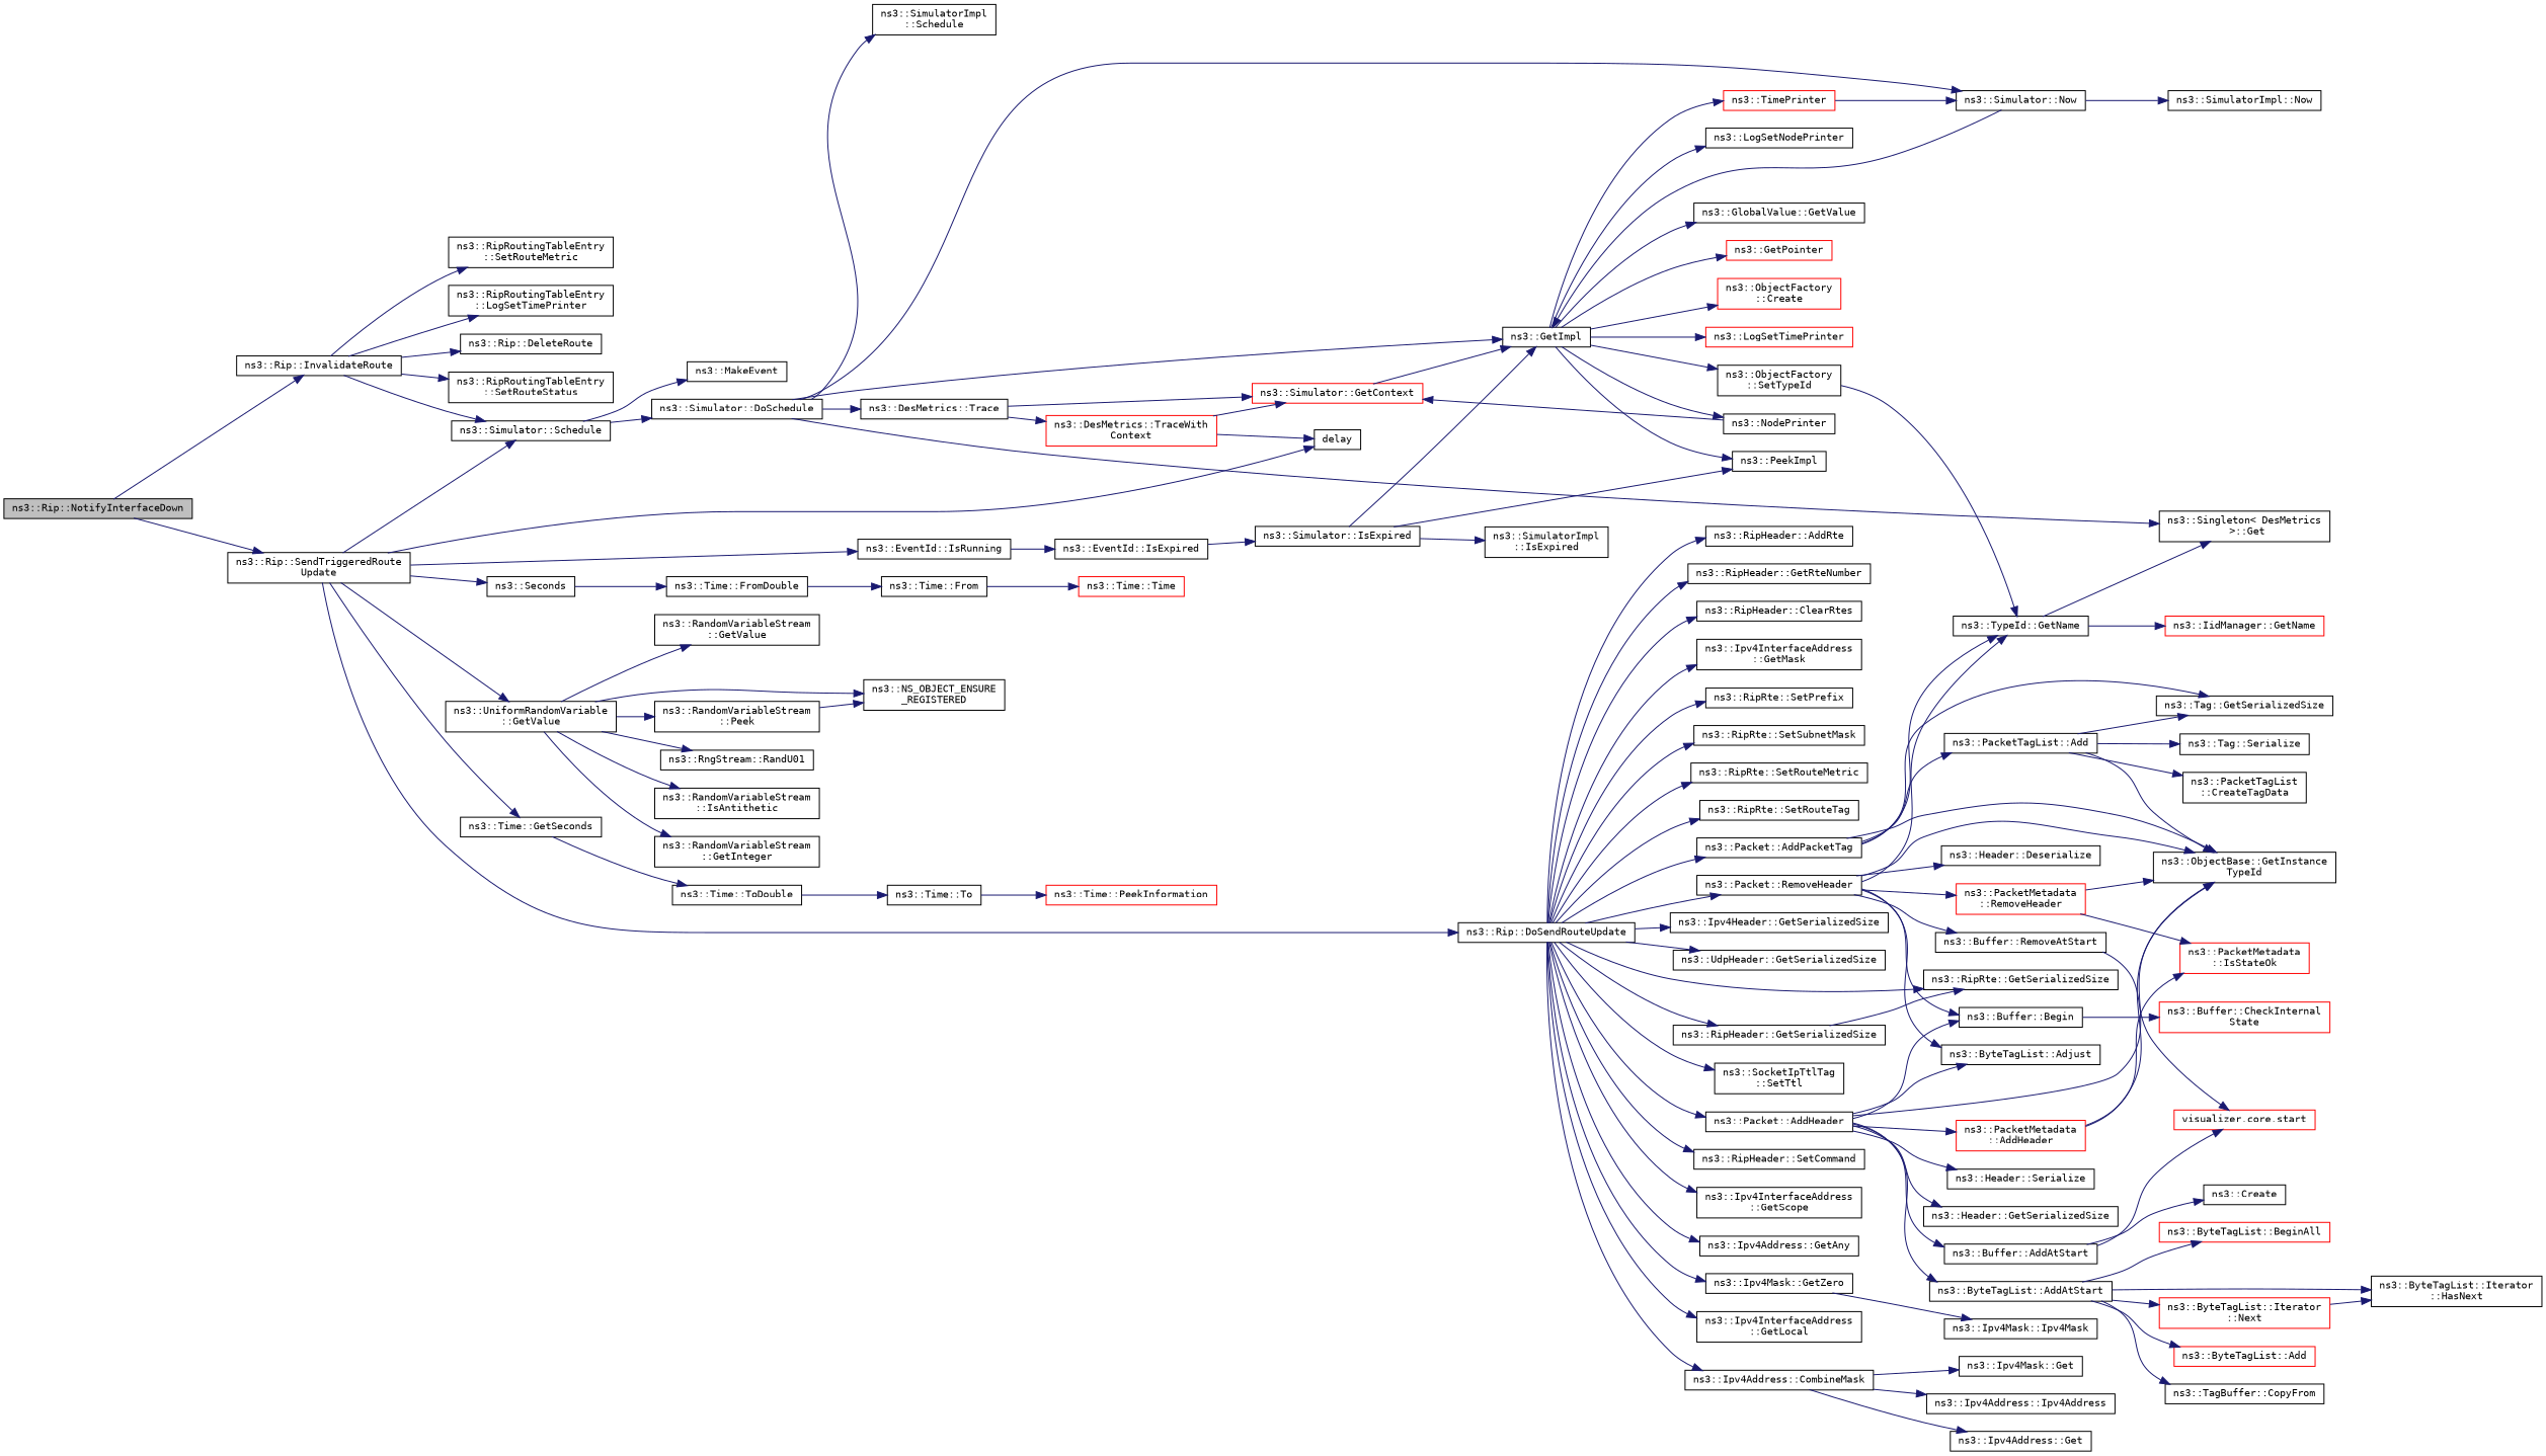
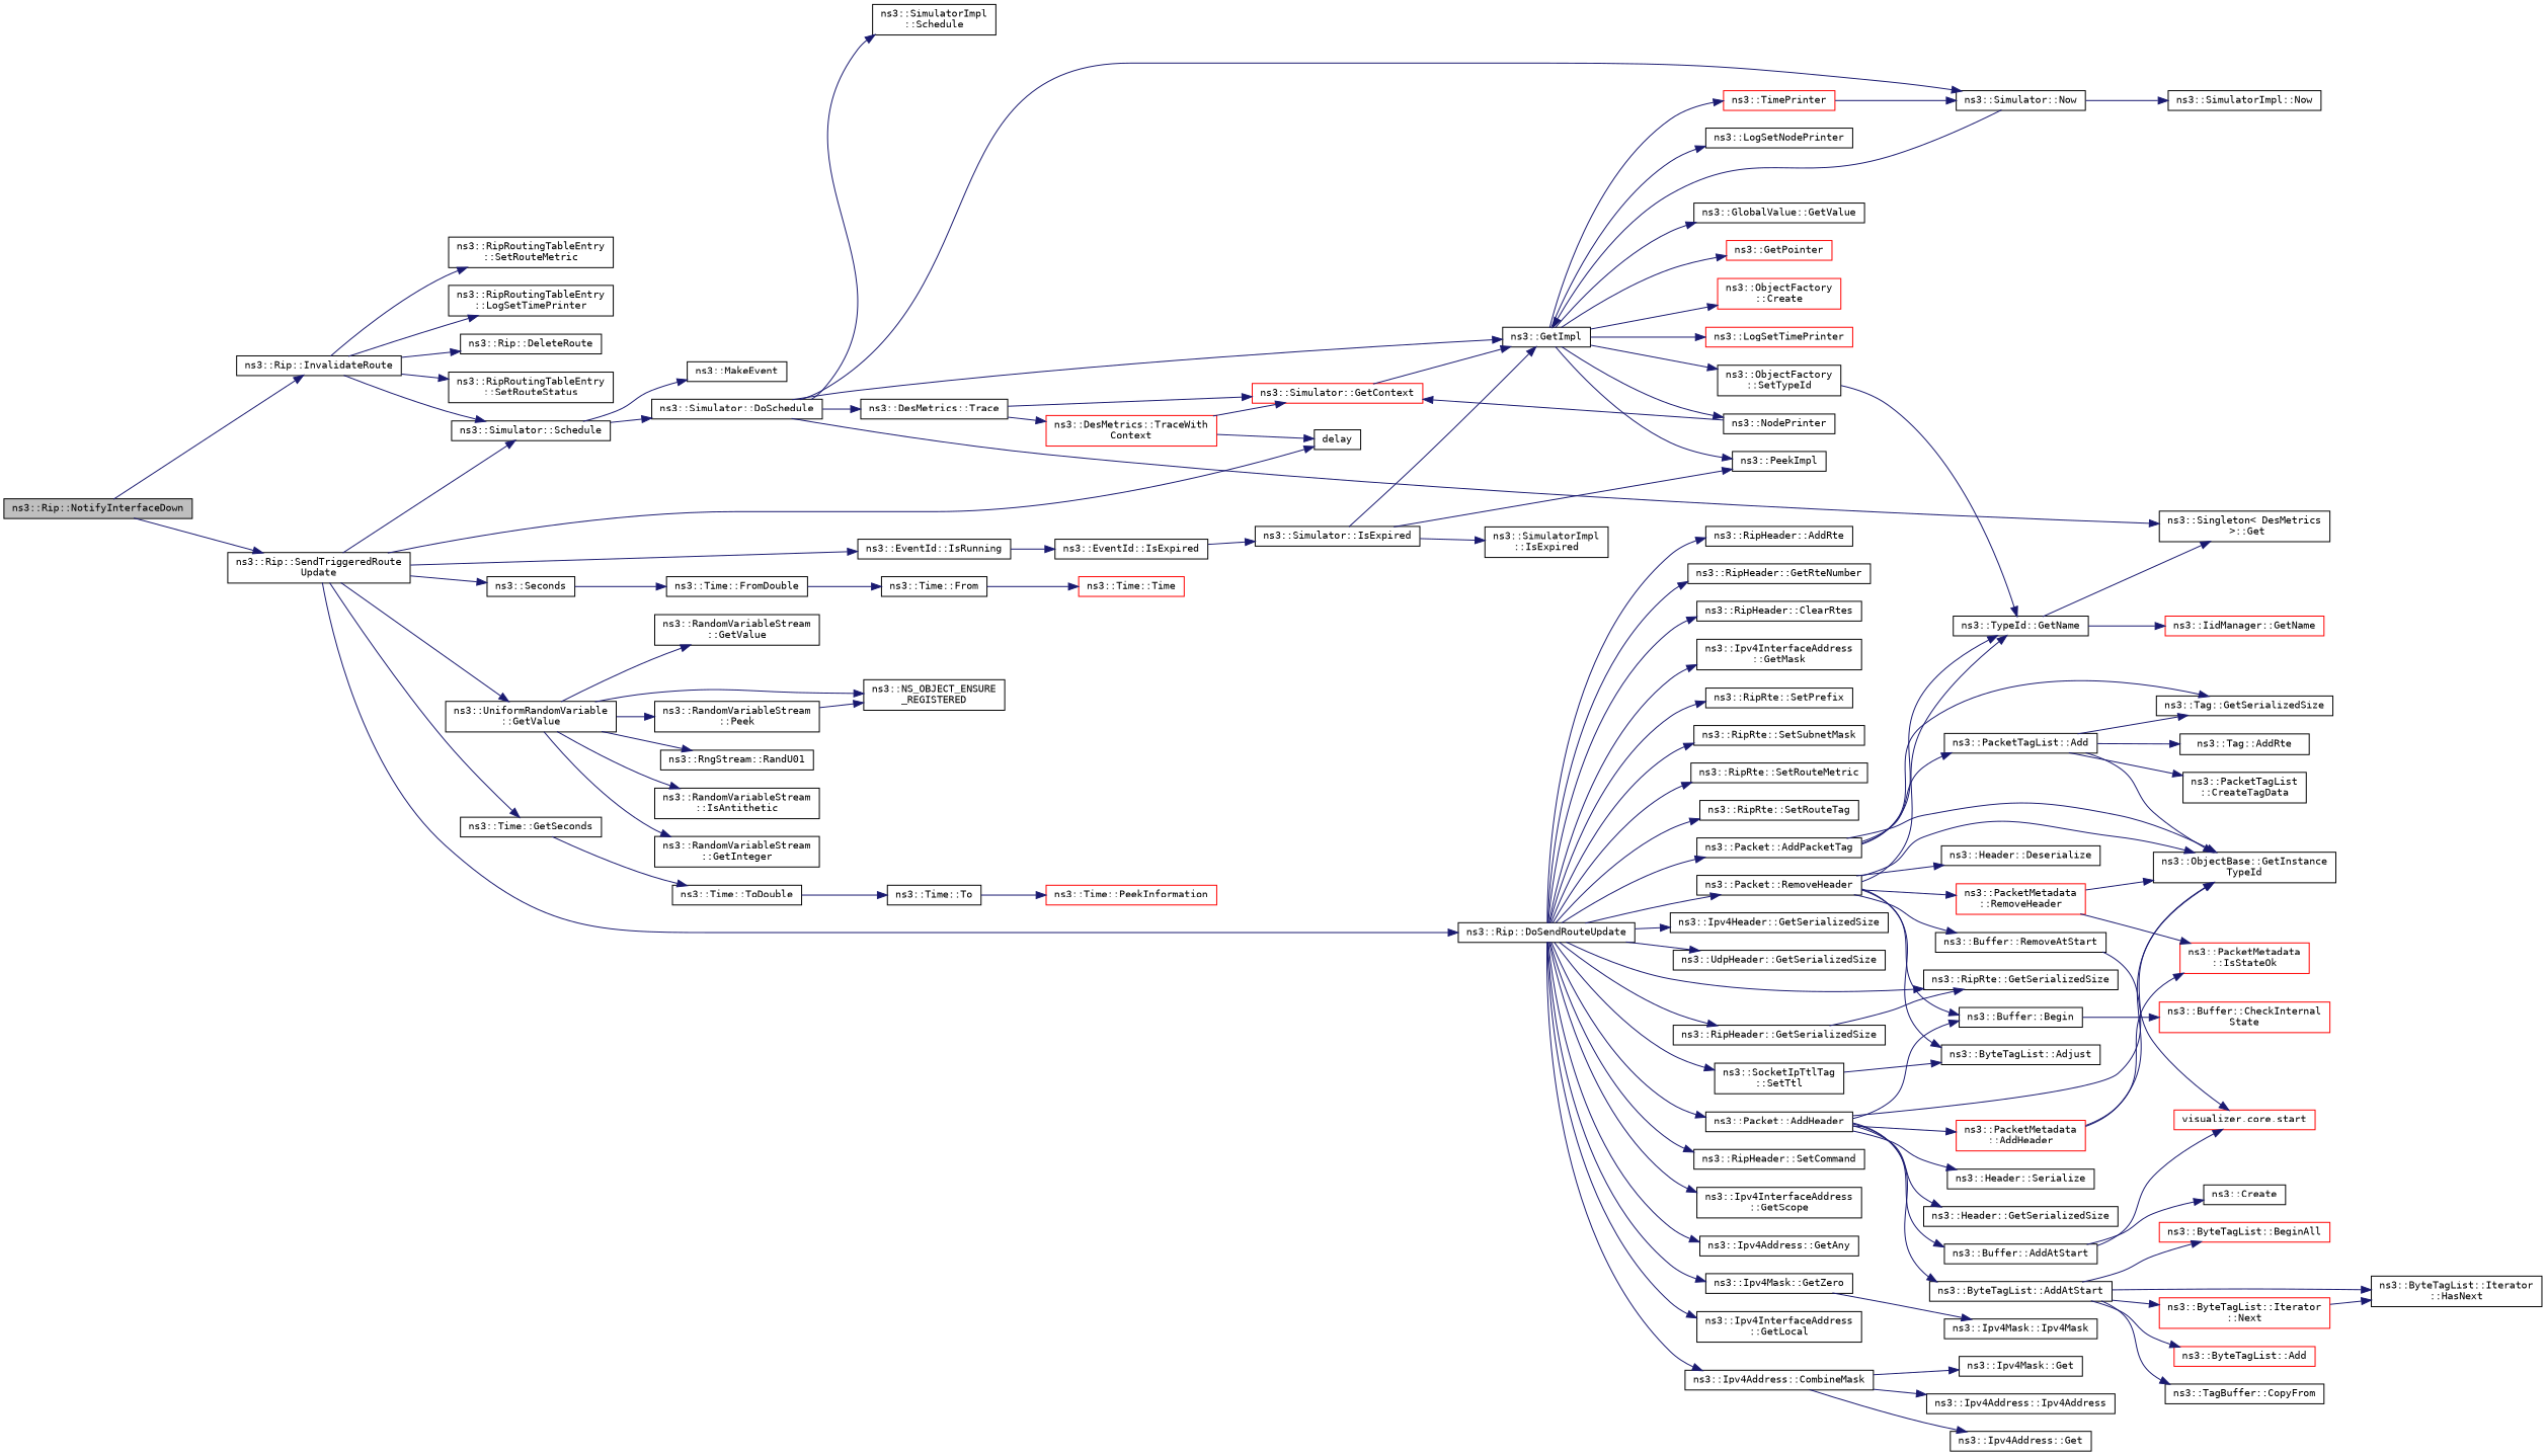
  digraph {
    fontname="DejaVu Sans Mono"
    rankdir=LR
    node [color=black fillcolor=white fontname="DejaVu Sans Mono" fontsize=10 shape=record style=filled]
    edge [color=midnightblue fontname="DejaVu Sans Mono" fontsize=10 labelfontname=Helvetica labelfontsize=10 style=solid]
    n1 [fillcolor=grey75 fontcolor=black height=0.2 label="ns3::Rip::NotifyInterfaceDown" width=0.4]
    n2 [height=0.2 label="ns3::Rip::InvalidateRoute" width=0.4]
    n3 [height=0.2 label="ns3::Rip::SendTriggeredRoute\lUpdate" width=0.4]
    n4 [height=0.2 label="ns3::RipRoutingTableEntry\l::SetRouteStatus" width=0.4]
    n5 [height=0.2 label="ns3::RipRoutingTableEntry\l::SetRouteMetric" width=0.4]
    n6 [height=0.2 label="ns3::RipRoutingTableEntry\l::LogSetTimePrinter" width=0.4]
    n7 [height=0.2 label="ns3::Simulator::Schedule" width=0.4]
    n8 [height=0.2 label="ns3::Rip::DeleteRoute" width=0.4]
    n9 [height=0.2 label=delay width=0.4]
    n10 [height=0.2 label="ns3::EventId::IsRunning" width=0.4]
    n11 [height=0.2 label="ns3::Seconds" width=0.4]
    n12 [height=0.2 label="ns3::UniformRandomVariable\l::GetValue" width=0.4]
    n13 [height=0.2 label="ns3::Time::GetSeconds" width=0.4]
    n14 [height=0.2 label="ns3::Rip::DoSendRouteUpdate" width=0.4]
    n15 [height=0.2 label="ns3::Simulator::DoSchedule" width=0.4]
    n16 [height=0.2 label="ns3::MakeEvent" width=0.4]
    n17 [height=0.2 label="ns3::Singleton\< DesMetrics\l \>::Get" width=0.4]
    n18 [height=0.2 label="ns3::DesMetrics::Trace" width=0.4]
    n19 [height=0.2 label="ns3::GetImpl" width=0.4]
    n20 [height=0.2 label="ns3::Simulator::Now" width=0.4]
    n21 [height=0.2 label="ns3::SimulatorImpl\l::Schedule" width=0.4]
    n22 [color=red height=0.2 label="ns3::DesMetrics::TraceWith\lContext" width=0.4]
    n23 [color=red height=0.2 label="ns3::Simulator::GetContext" width=0.4]
    n24 [height=0.2 label="ns3::PeekImpl" width=0.4]
    n25 [height=0.2 label="ns3::GlobalValue::GetValue" width=0.4]
    n26 [height=0.2 label="ns3::ObjectFactory\l::SetTypeId" width=0.4]
    n27 [color=red height=0.2 label="ns3::GetPointer" width=0.4]
    n28 [color=red height=0.2 label="ns3::ObjectFactory\l::Create" width=0.4]
    n29 [color=red height=0.2 label="ns3::LogSetTimePrinter" width=0.4]
    n30 [color=red height=0.2 label="ns3::TimePrinter" width=0.4]
    n31 [height=0.2 label="ns3::LogSetNodePrinter" width=0.4]
    n32 [height=0.2 label="ns3::NodePrinter" width=0.4]
    n33 [height=0.2 label="ns3::SimulatorImpl::Now" width=0.4]
    n34 [height=0.2 label="ns3::TypeId::GetName" width=0.4]
    n35 [color=red height=0.2 label="ns3::IidManager::GetName" width=0.4]
    n36 [height=0.2 label="ns3::EventId::IsExpired" width=0.4]
    n37 [height=0.2 label="ns3::Time::FromDouble" width=0.4]
    n38 [height=0.2 label="ns3::RandomVariableStream\l::Peek" width=0.4]
    n39 [height=0.2 label="ns3::NS_OBJECT_ENSURE\l_REGISTERED" width=0.4]
    n40 [height=0.2 label="ns3::RngStream::RandU01" width=0.4]
    n41 [height=0.2 label="ns3::RandomVariableStream\l::IsAntithetic" width=0.4]
    n42 [height=0.2 label="ns3::RandomVariableStream\l::GetInteger" width=0.4]
    n43 [height=0.2 label="ns3::RandomVariableStream\l::GetValue" width=0.4]
    n44 [height=0.2 label="ns3::Time::ToDouble" width=0.4]
    n45 [height=0.2 label="ns3::Ipv4Header::GetSerializedSize" width=0.4]
    n46 [height=0.2 label="ns3::UdpHeader::GetSerializedSize" width=0.4]
    n47 [height=0.2 label="ns3::RipHeader::GetSerializedSize" width=0.4]
    n48 [height=0.2 label="ns3::RipRte::GetSerializedSize" width=0.4]
    n49 [height=0.2 label="ns3::SocketIpTtlTag\l::SetTtl" width=0.4]
    n50 [height=0.2 label="ns3::Packet::AddPacketTag" width=0.4]
    n51 [height=0.2 label="ns3::RipHeader::SetCommand" width=0.4]
    n52 [height=0.2 label="ns3::Ipv4InterfaceAddress\l::GetScope" width=0.4]
    n53 [height=0.2 label="ns3::Ipv4Address::GetAny" width=0.4]
    n54 [height=0.2 label="ns3::Ipv4Mask::GetZero" width=0.4]
    n55 [height=0.2 label="ns3::Ipv4InterfaceAddress\l::GetLocal" width=0.4]
    n56 [height=0.2 label="ns3::Ipv4Address::CombineMask" width=0.4]
    n57 [height=0.2 label="ns3::Ipv4InterfaceAddress\l::GetMask" width=0.4]
    n58 [height=0.2 label="ns3::RipRte::SetPrefix" width=0.4]
    n59 [height=0.2 label="ns3::RipRte::SetSubnetMask" width=0.4]
    n60 [height=0.2 label="ns3::RipRte::SetRouteMetric" width=0.4]
    n61 [height=0.2 label="ns3::RipRte::SetRouteTag" width=0.4]
    n62 [height=0.2 label="ns3::RipHeader::AddRte" width=0.4]
    n63 [height=0.2 label="ns3::RipHeader::GetRteNumber" width=0.4]
    n64 [height=0.2 label="ns3::Packet::AddHeader" width=0.4]
    n65 [height=0.2 label="ns3::Packet::RemoveHeader" width=0.4]
    n66 [height=0.2 label="ns3::RipHeader::ClearRtes" width=0.4]
    n67 [height=0.2 label="ns3::Simulator::IsExpired" width=0.4]
    n68 [height=0.2 label="ns3::SimulatorImpl\l::IsExpired" width=0.4]
    n69 [height=0.2 label="ns3::Time::From" width=0.4]
    n70 [color=red height=0.2 label="ns3::Time::Time" width=0.4]
    n71 [height=0.2 label="ns3::Time::To" width=0.4]
    n72 [color=red height=0.2 label="ns3::Time::PeekInformation" width=0.4]
    n73 [height=0.2 label="ns3::ObjectBase::GetInstance\lTypeId" width=0.4]
    n74 [height=0.2 label="ns3::Tag::GetSerializedSize" width=0.4]
    n75 [height=0.2 label="ns3::PacketTagList::Add" width=0.4]
    n76 [height=0.2 label="ns3::Ipv4Mask::Ipv4Mask" width=0.4]
    n77 [height=0.2 label="ns3::Ipv4Address::Ipv4Address" width=0.4]
    n78 [height=0.2 label="ns3::Ipv4Address::Get" width=0.4]
    n79 [height=0.2 label="ns3::Ipv4Mask::Get" width=0.4]
    n80 [height=0.2 label="ns3::Header::GetSerializedSize" width=0.4]
    n81 [height=0.2 label="ns3::Buffer::AddAtStart" width=0.4]
    n82 [height=0.2 label="ns3::ByteTagList::Adjust" width=0.4]
    n83 [height=0.2 label="ns3::ByteTagList::AddAtStart" width=0.4]
    n84 [height=0.2 label="ns3::Header::Serialize" width=0.4]
    n85 [height=0.2 label="ns3::Buffer::Begin" width=0.4]
    n86 [color=red height=0.2 label="ns3::PacketMetadata\l::AddHeader" width=0.4]
    n87 [height=0.2 label="ns3::Header::Deserialize" width=0.4]
    n88 [height=0.2 label="ns3::Buffer::RemoveAtStart" width=0.4]
    n89 [color=red height=0.2 label="ns3::PacketMetadata\l::RemoveHeader" width=0.4]
    n90 [height=0.2 label="ns3::PacketTagList\l::CreateTagData" width=0.4]
-   n91 [height=0.2 label="ns3::Tag::Serialize" width=0.4]
+   n91 [height=0.2 label="ns3::Tag::AddRte" width=0.4]
    n92 [color=red height=0.2 label="visualizer.core.start" width=0.4]
    n93 [height=0.2 label="ns3::Create" width=0.4]
    n94 [color=red height=0.2 label="ns3::ByteTagList::BeginAll" width=0.4]
    n95 [height=0.2 label="ns3::ByteTagList::Iterator\l::HasNext" width=0.4]
    n96 [color=red height=0.2 label="ns3::ByteTagList::Iterator\l::Next" width=0.4]
    n97 [color=red height=0.2 label="ns3::ByteTagList::Add" width=0.4]
    n98 [height=0.2 label="ns3::TagBuffer::CopyFrom" width=0.4]
    n99 [color=red height=0.2 label="ns3::Buffer::CheckInternal\lState" width=0.4]
    n100 [color=red height=0.2 label="ns3::PacketMetadata\l::IsStateOk" width=0.4]
    n1 -> n2
    n1 -> n3
    n2 -> n4
    n2 -> n5
    n2 -> n6
    n2 -> n7
    n2 -> n8
    n3 -> n7
    n3 -> n9
    n3 -> n10
    n3 -> n11
    n3 -> n12
    n3 -> n13
    n3 -> n14
    n7 -> n15
    n7 -> n16
    n10 -> n36
    n11 -> n37
    n12 -> n38
    n12 -> n39
    n12 -> n40
    n12 -> n41
    n12 -> n42
    n12 -> n43
    n13 -> n44
    n14 -> n45
    n14 -> n46
    n14 -> n47
    n14 -> n48
    n14 -> n49
    n14 -> n50
    n14 -> n51
    n14 -> n52
    n14 -> n53
    n14 -> n54
    n14 -> n55
    n14 -> n56
    n14 -> n57
    n14 -> n58
    n14 -> n59
    n14 -> n60
    n14 -> n61
    n14 -> n62
    n14 -> n63
    n14 -> n64
    n14 -> n65
    n14 -> n66
    n15 -> n17
    n15 -> n18
    n15 -> n19
    n15 -> n20
    n15 -> n21
    n18 -> n22
    n18 -> n23
    n19 -> n24
    n19 -> n25
    n19 -> n26
    n19 -> n27
    n19 -> n28
    n19 -> n29
    n19 -> n30
    n19 -> n31
    n19 -> n32
    n20 -> n19
    n20 -> n33
    n22 -> n9
    n22 -> n23
    n23 -> n19
    n26 -> n34
    n30 -> n20
    n32 -> n23
    n34 -> n17
    n34 -> n35
    n36 -> n67
    n37 -> n69
    n38 -> n39
    n44 -> n71
    n47 -> n48
    n50 -> n34
    n50 -> n73
    n50 -> n74
    n50 -> n75
    n54 -> n76
    n56 -> n77
    n56 -> n78
    n56 -> n79
    n64 -> n73
    n64 -> n80
    n64 -> n81
-   n64 -> n82
+   n49 -> n82
    n64 -> n83
    n64 -> n84
    n64 -> n85
    n64 -> n86
    n65 -> n34
    n65 -> n73
    n65 -> n82
    n65 -> n85
    n65 -> n87
    n65 -> n88
    n65 -> n89
    n67 -> n19
    n67 -> n24
    n67 -> n68
    n69 -> n70
    n71 -> n72
    n75 -> n73
    n75 -> n74
    n75 -> n90
    n75 -> n91
    n81 -> n92
    n81 -> n93
    n83 -> n94
    n83 -> n95
    n83 -> n96
    n83 -> n97
    n83 -> n98
    n85 -> n99
    n86 -> n73
    n86 -> n100
    n88 -> n92
    n89 -> n73
    n89 -> n100
    n96 -> n95
  }
